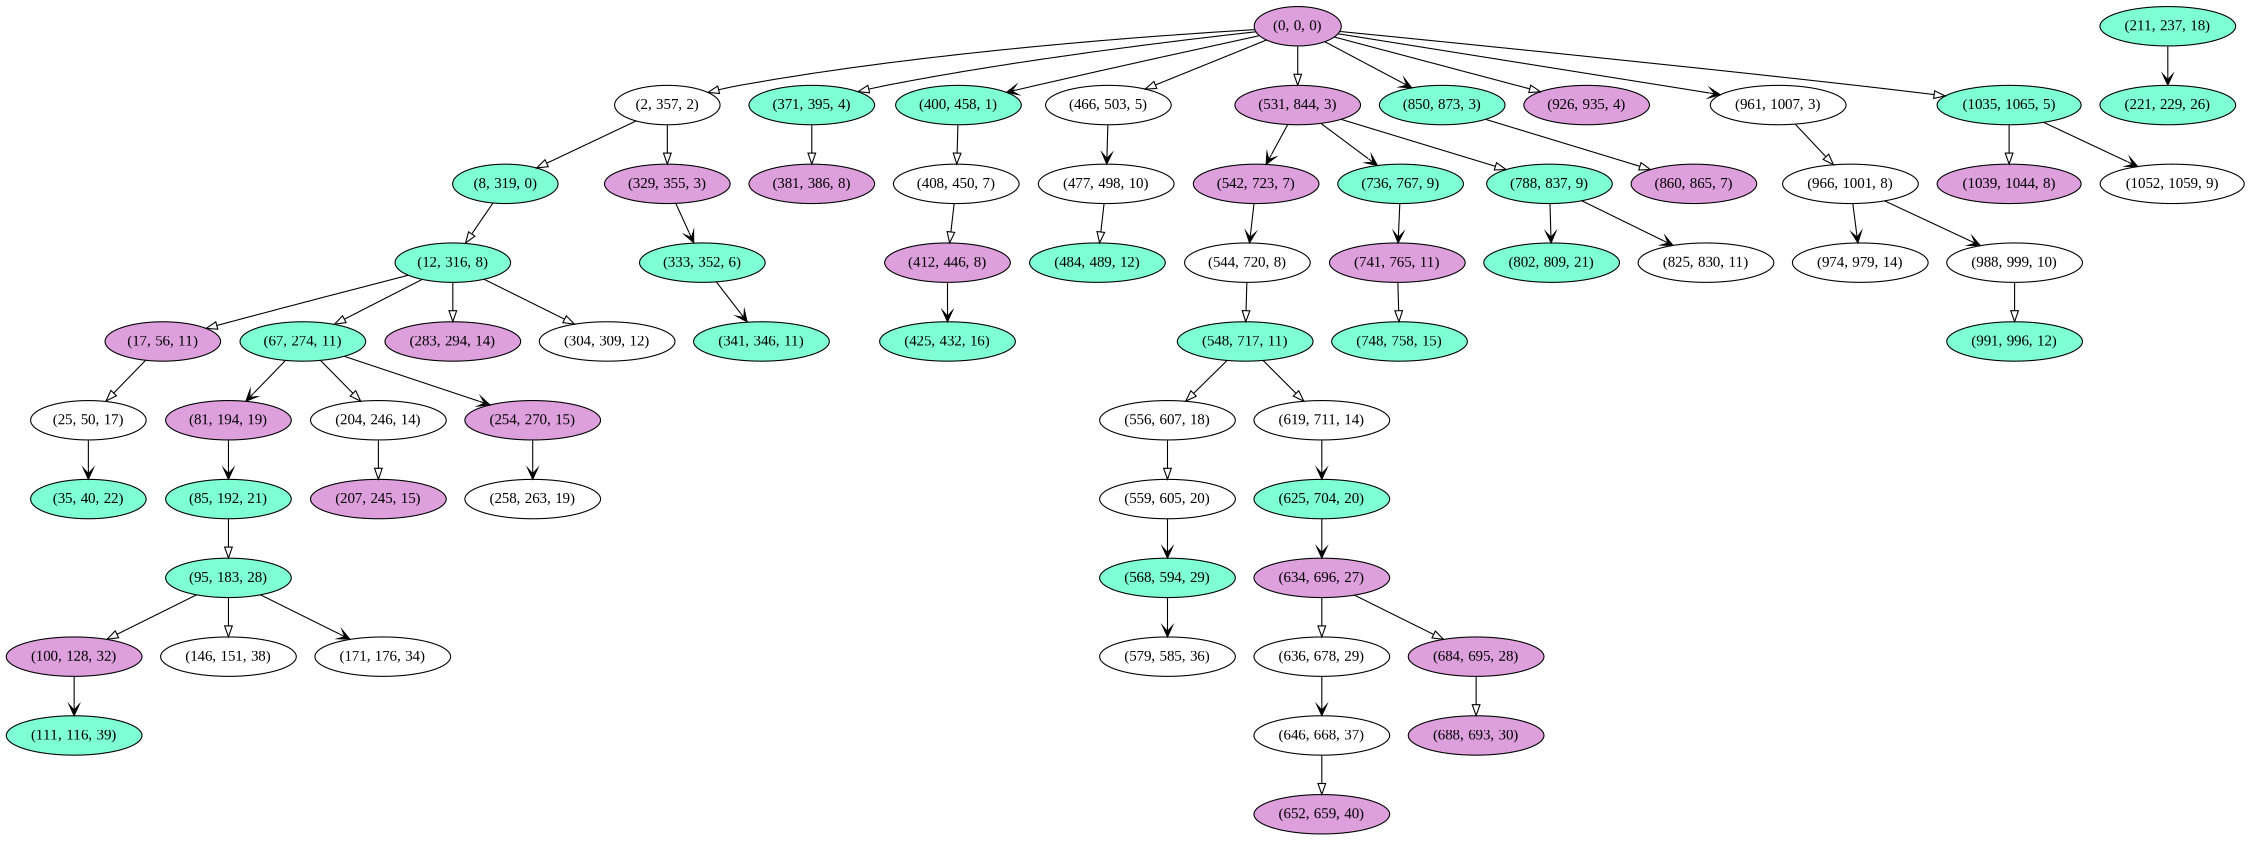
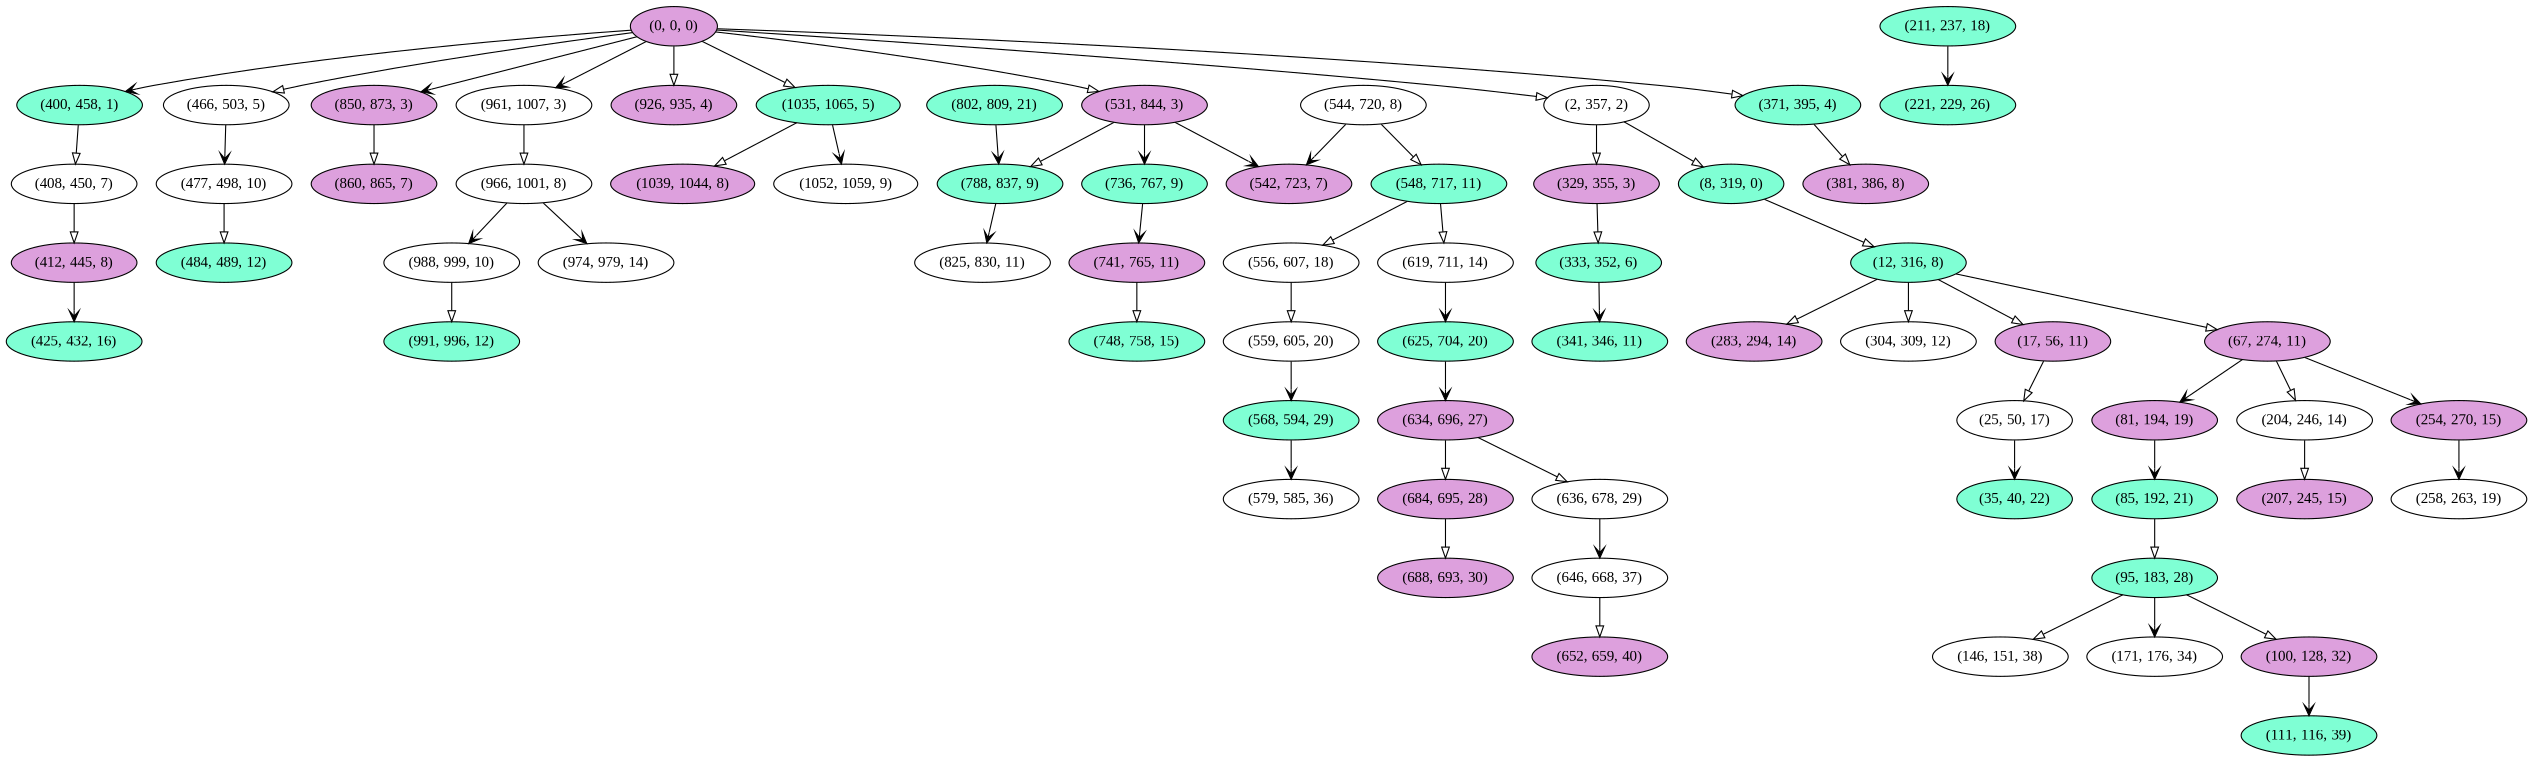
  digraph {
    fontname="Liberation Serif"
    node [fillcolor=aquamarine fontname="Liberation Serif" style=filled]
    edge [arrowhead=onormal fontname="Liberation Serif"]
    "(0, 0, 0)" [fillcolor=plum]
    "(2, 357, 2)" [fillcolor=white]
    "(371, 395, 4)"
    "(400, 458, 1)"
    "(466, 503, 5)" [fillcolor=white]
    "(531, 844, 3)" [fillcolor=plum]
-   "(850, 873, 3)"
+   "(850, 873, 3)" [fillcolor=plum]
    "(926, 935, 4)" [fillcolor=plum]
    "(961, 1007, 3)" [fillcolor=white]
    "(1035, 1065, 5)"
    n11 [label="(8, 319, 0)"]
    "(329, 355, 3)" [fillcolor=plum]
    "(381, 386, 8)" [fillcolor=plum]
    "(408, 450, 7)" [fillcolor=white]
    "(477, 498, 10)" [fillcolor=white]
    "(542, 723, 7)" [fillcolor=plum]
    "(736, 767, 9)"
    "(788, 837, 9)"
    "(860, 865, 7)" [fillcolor=plum]
    "(966, 1001, 8)" [fillcolor=white]
    "(1039, 1044, 8)" [fillcolor=plum]
    "(1052, 1059, 9)" [fillcolor=white]
    "(12, 316, 8)"
    "(333, 352, 6)"
    "(17, 56, 11)" [fillcolor=plum]
-   "(67, 274, 11)"
+   "(67, 274, 11)" [fillcolor=plum]
    "(283, 294, 14)" [fillcolor=plum]
    "(304, 309, 12)" [fillcolor=white]
    "(25, 50, 17)" [fillcolor=white]
    "(81, 194, 19)" [fillcolor=plum]
    "(204, 246, 14)" [fillcolor=white]
    "(254, 270, 15)" [fillcolor=plum]
    "(35, 40, 22)"
    "(85, 192, 21)"
    "(207, 245, 15)" [fillcolor=plum]
    "(258, 263, 19)" [fillcolor=white]
    "(95, 183, 28)"
    "(100, 128, 32)" [fillcolor=plum]
    "(146, 151, 38)" [fillcolor=white]
    "(171, 176, 34)" [fillcolor=white]
    "(111, 116, 39)"
    "(211, 237, 18)"
    "(221, 229, 26)"
    "(341, 346, 11)"
-   "(412, 445, 8)" [fillcolor=plum label="(412, 446, 8)"]
+   "(412, 445, 8)" [fillcolor=plum]
    "(425, 432, 16)"
    "(484, 489, 12)"
    "(544, 720, 8)" [fillcolor=white]
    "(741, 765, 11)" [fillcolor=plum]
    "(802, 809, 21)"
    "(825, 830, 11)" [fillcolor=white]
    "(548, 717, 11)"
    "(556, 607, 18)" [fillcolor=white]
    "(619, 711, 14)" [fillcolor=white]
    "(559, 605, 20)" [fillcolor=white]
    "(625, 704, 20)"
    "(568, 594, 29)"
    "(579, 585, 36)" [fillcolor=white]
    "(634, 696, 27)" [fillcolor=plum]
    "(636, 678, 29)" [fillcolor=white]
    "(684, 695, 28)" [fillcolor=plum]
    "(646, 668, 37)" [fillcolor=white]
    "(688, 693, 30)" [fillcolor=plum]
    "(652, 659, 40)" [fillcolor=plum]
    "(748, 758, 15)"
    "(974, 979, 14)" [fillcolor=white]
    "(988, 999, 10)" [fillcolor=white]
    "(991, 996, 12)"
    "(0, 0, 0)" -> "(2, 357, 2)"
    "(0, 0, 0)" -> "(371, 395, 4)"
    "(0, 0, 0)" -> "(400, 458, 1)" [arrowhead=vee]
    "(0, 0, 0)" -> "(466, 503, 5)"
    "(0, 0, 0)" -> "(531, 844, 3)"
    "(0, 0, 0)" -> "(850, 873, 3)" [arrowhead=vee]
    "(0, 0, 0)" -> "(926, 935, 4)"
    "(0, 0, 0)" -> "(961, 1007, 3)" [arrowhead=vee]
    "(0, 0, 0)" -> "(1035, 1065, 5)"
    "(2, 357, 2)" -> n11
    "(2, 357, 2)" -> "(329, 355, 3)"
    "(371, 395, 4)" -> "(381, 386, 8)"
    "(400, 458, 1)" -> "(408, 450, 7)"
    "(466, 503, 5)" -> "(477, 498, 10)" [arrowhead=vee]
    "(531, 844, 3)" -> "(542, 723, 7)" [arrowhead=vee]
    "(531, 844, 3)" -> "(736, 767, 9)" [arrowhead=vee]
    "(531, 844, 3)" -> "(788, 837, 9)"
    "(850, 873, 3)" -> "(860, 865, 7)"
    "(961, 1007, 3)" -> "(966, 1001, 8)"
    "(1035, 1065, 5)" -> "(1039, 1044, 8)"
    "(1035, 1065, 5)" -> "(1052, 1059, 9)" [arrowhead=vee]
    n11 -> "(12, 316, 8)"
-   "(329, 355, 3)" -> "(333, 352, 6)" [arrowhead=vee]
+   "(329, 355, 3)" -> "(333, 352, 6)"
    "(408, 450, 7)" -> "(412, 445, 8)"
    "(477, 498, 10)" -> "(484, 489, 12)"
-   "(542, 723, 7)" -> "(544, 720, 8)" [arrowhead=vee]
+   "(544, 720, 8)" -> "(542, 723, 7)" [arrowhead=vee]
    "(736, 767, 9)" -> "(741, 765, 11)" [arrowhead=vee]
-   "(788, 837, 9)" -> "(802, 809, 21)" [arrowhead=vee]
+   "(802, 809, 21)" -> "(788, 837, 9)" [arrowhead=vee]
    "(788, 837, 9)" -> "(825, 830, 11)" [arrowhead=vee]
    "(966, 1001, 8)" -> "(974, 979, 14)" [arrowhead=vee]
    "(966, 1001, 8)" -> "(988, 999, 10)" [arrowhead=vee]
    "(12, 316, 8)" -> "(17, 56, 11)"
    "(12, 316, 8)" -> "(67, 274, 11)"
    "(12, 316, 8)" -> "(283, 294, 14)"
    "(12, 316, 8)" -> "(304, 309, 12)"
    "(333, 352, 6)" -> "(341, 346, 11)" [arrowhead=vee]
    "(17, 56, 11)" -> "(25, 50, 17)"
    "(67, 274, 11)" -> "(81, 194, 19)" [arrowhead=vee]
    "(67, 274, 11)" -> "(204, 246, 14)"
    "(67, 274, 11)" -> "(254, 270, 15)" [arrowhead=vee]
    "(25, 50, 17)" -> "(35, 40, 22)" [arrowhead=vee]
    "(81, 194, 19)" -> "(85, 192, 21)" [arrowhead=vee]
    "(204, 246, 14)" -> "(207, 245, 15)"
    "(254, 270, 15)" -> "(258, 263, 19)" [arrowhead=vee]
    "(85, 192, 21)" -> "(95, 183, 28)"
    "(95, 183, 28)" -> "(100, 128, 32)"
    "(95, 183, 28)" -> "(146, 151, 38)"
    "(95, 183, 28)" -> "(171, 176, 34)" [arrowhead=vee]
    "(100, 128, 32)" -> "(111, 116, 39)" [arrowhead=vee]
    "(211, 237, 18)" -> "(221, 229, 26)" [arrowhead=vee]
    "(412, 445, 8)" -> "(425, 432, 16)" [arrowhead=vee]
    "(544, 720, 8)" -> "(548, 717, 11)"
    "(741, 765, 11)" -> "(748, 758, 15)"
    "(548, 717, 11)" -> "(556, 607, 18)"
    "(548, 717, 11)" -> "(619, 711, 14)"
    "(556, 607, 18)" -> "(559, 605, 20)"
    "(619, 711, 14)" -> "(625, 704, 20)" [arrowhead=vee]
    "(559, 605, 20)" -> "(568, 594, 29)" [arrowhead=vee]
    "(625, 704, 20)" -> "(634, 696, 27)" [arrowhead=vee]
    "(568, 594, 29)" -> "(579, 585, 36)" [arrowhead=vee]
    "(634, 696, 27)" -> "(636, 678, 29)"
    "(634, 696, 27)" -> "(684, 695, 28)"
    "(636, 678, 29)" -> "(646, 668, 37)" [arrowhead=vee]
    "(684, 695, 28)" -> "(688, 693, 30)"
    "(646, 668, 37)" -> "(652, 659, 40)"
    "(988, 999, 10)" -> "(991, 996, 12)"
  }
